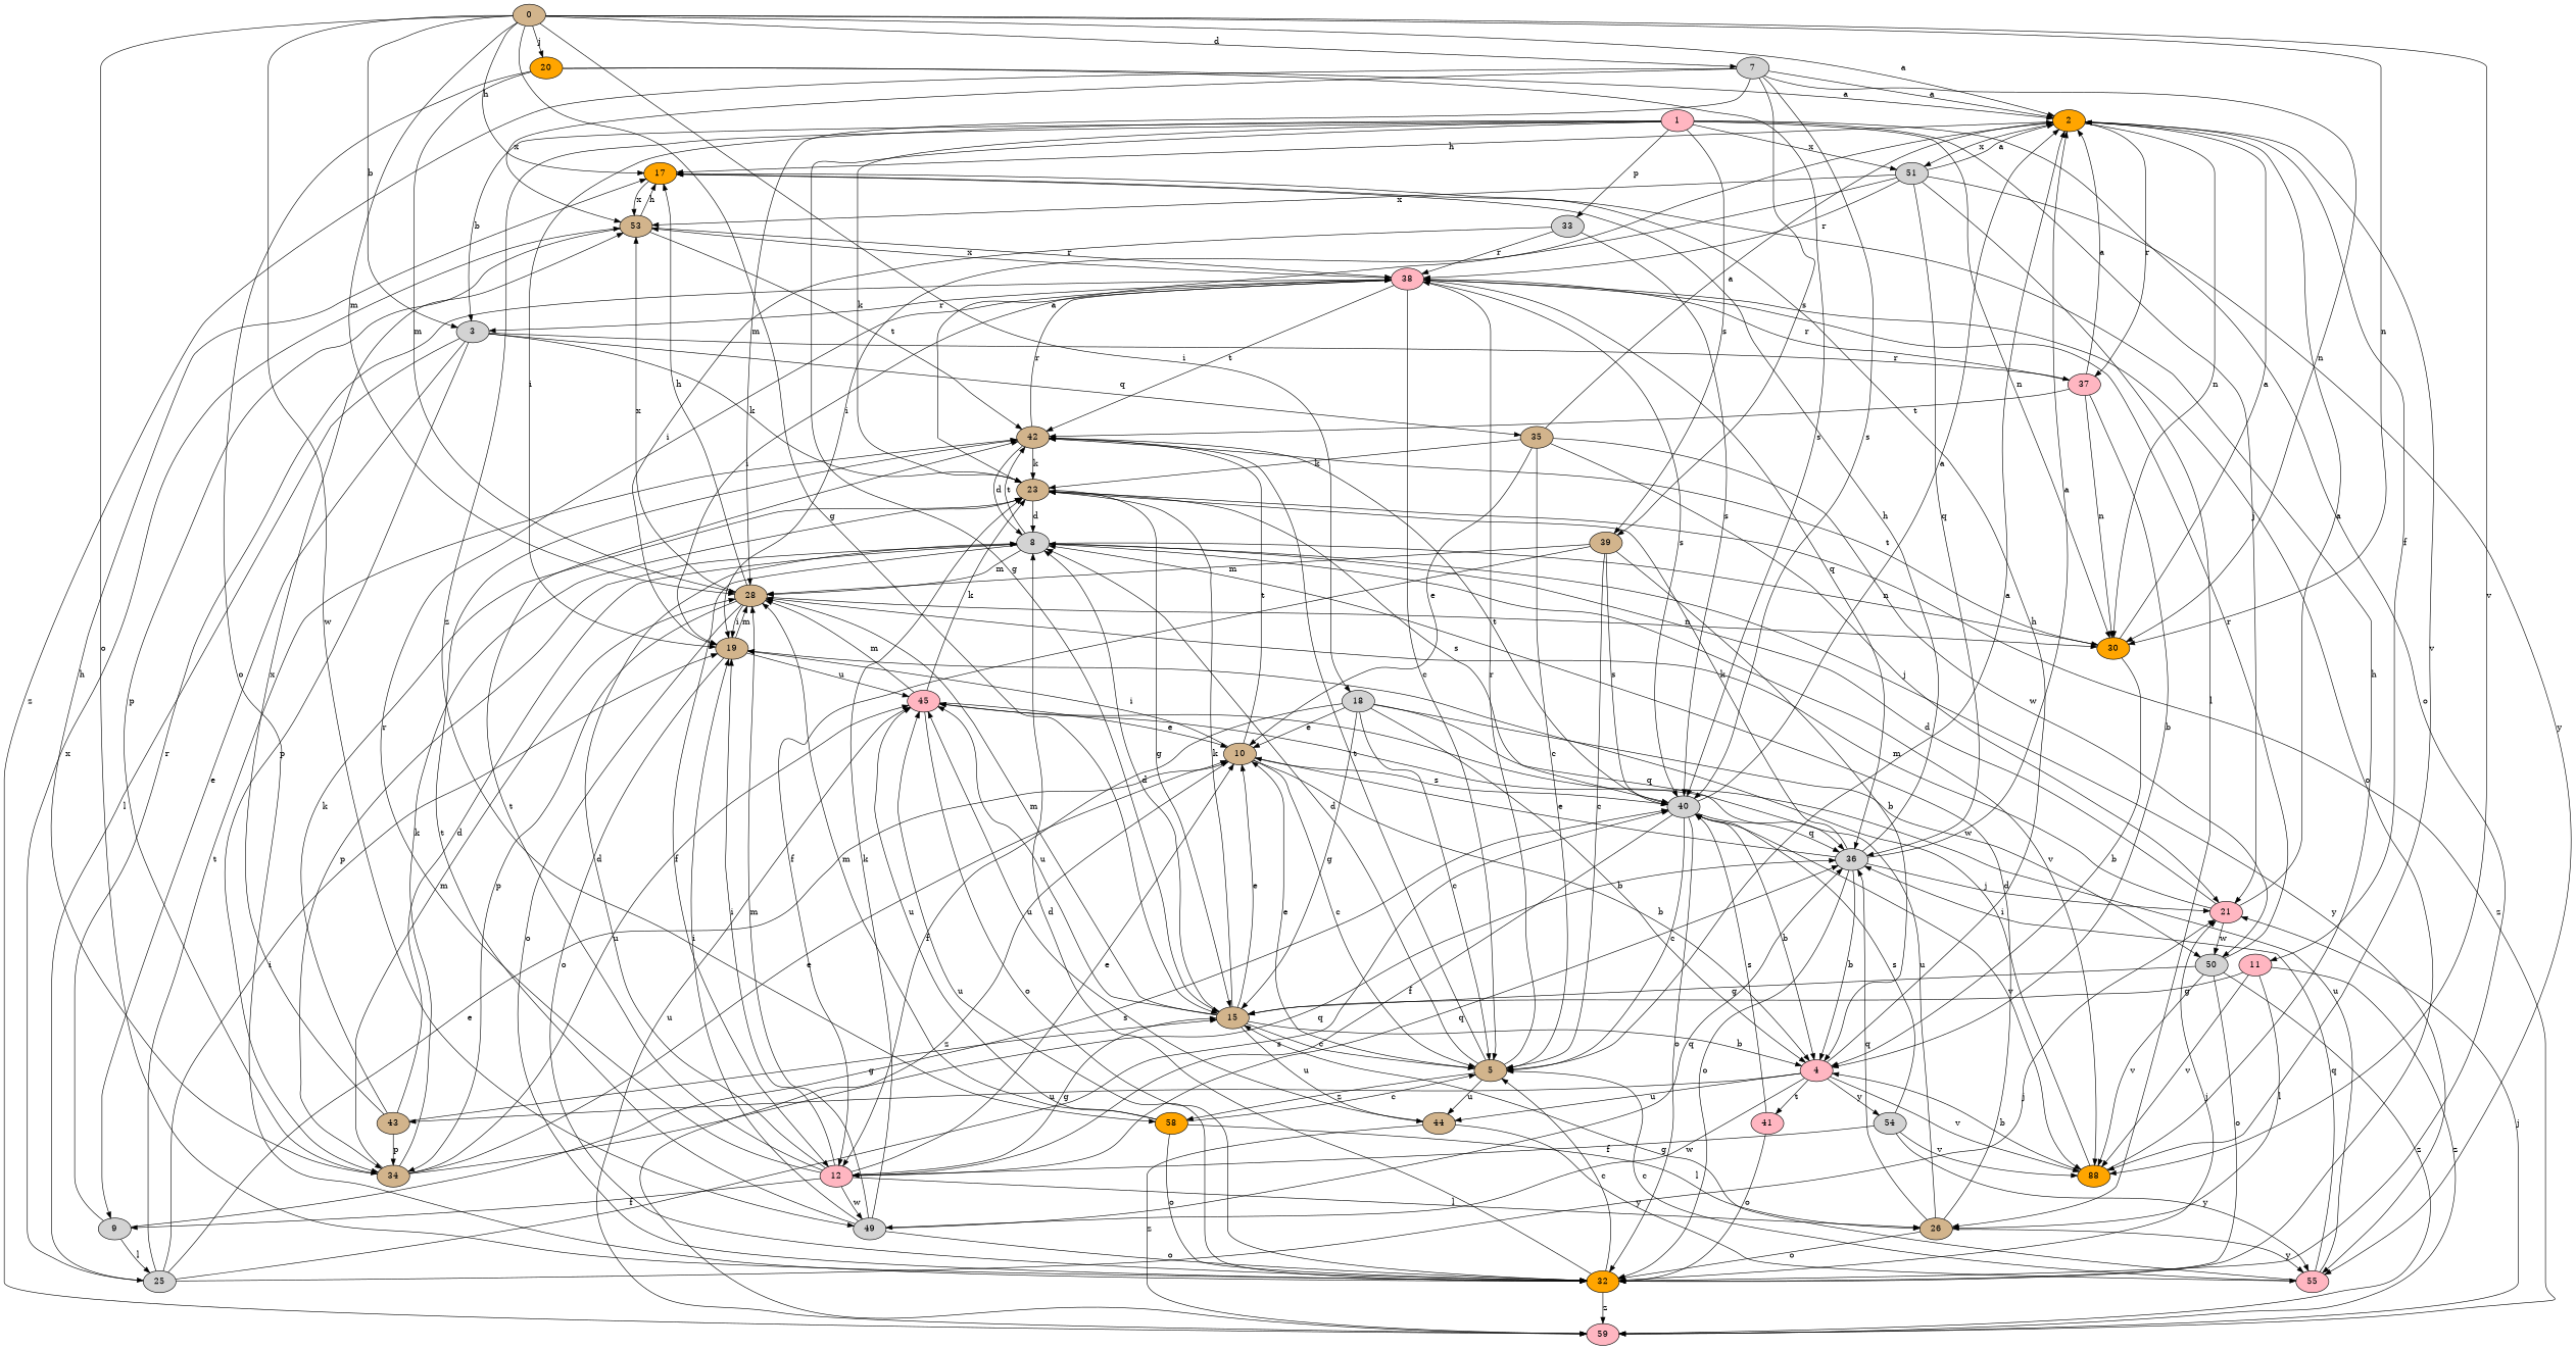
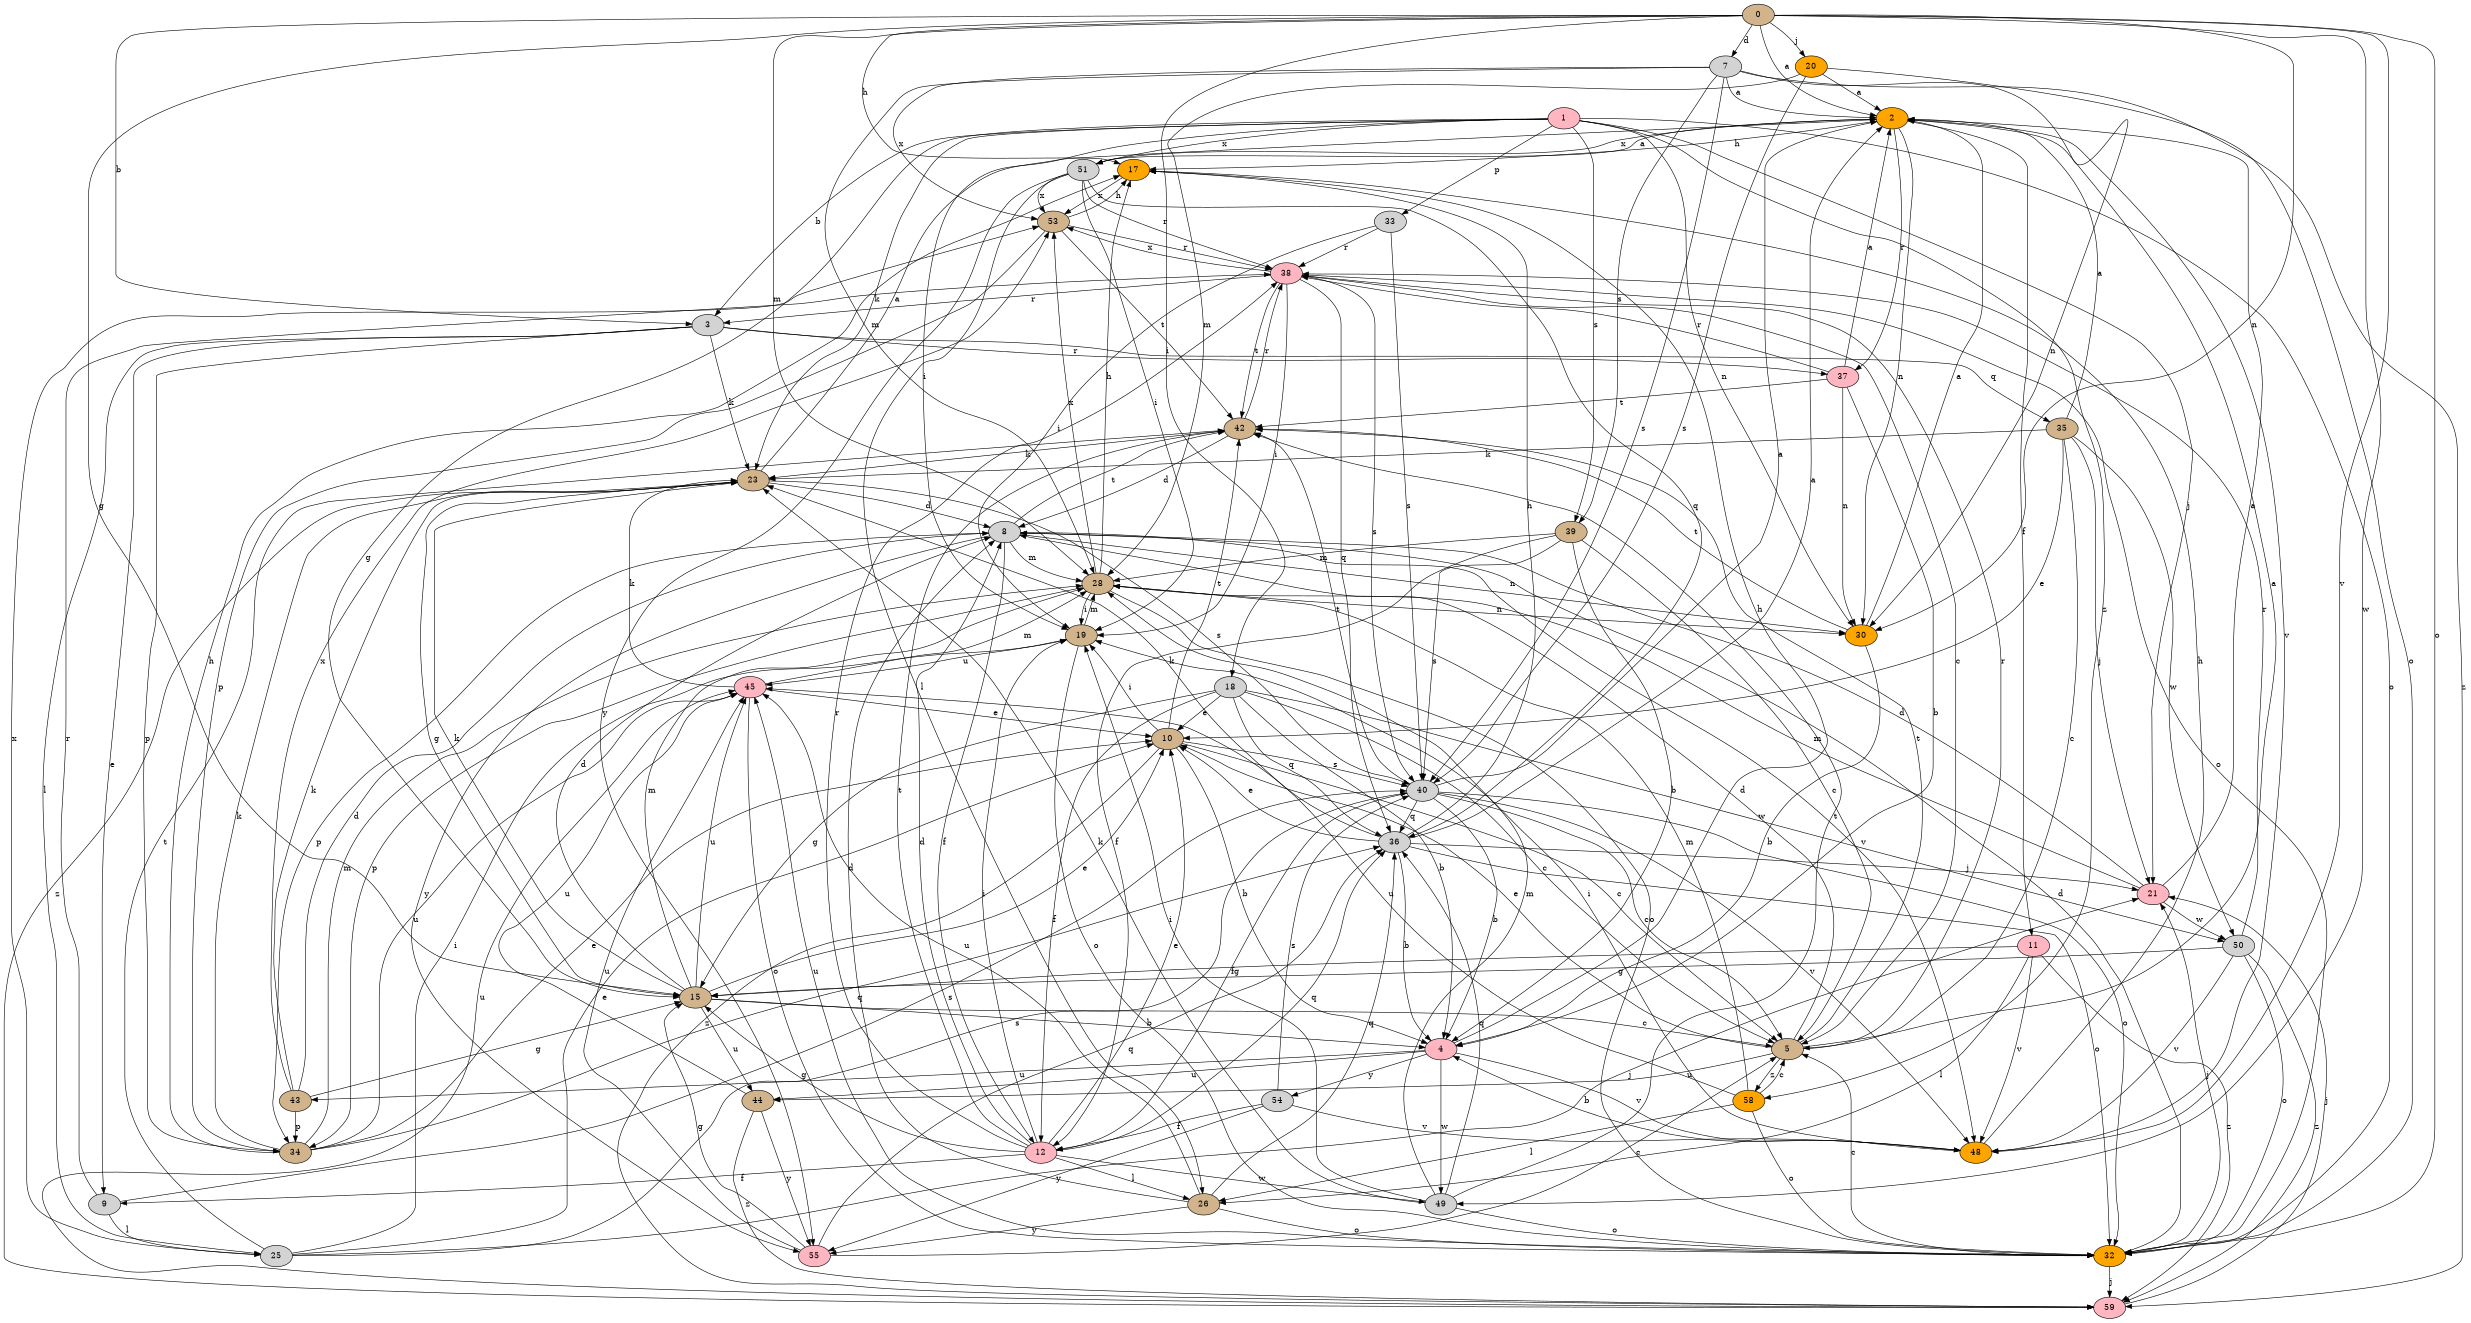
  strict digraph {
    node [fillcolor=tan style=filled]
    2 [fillcolor=orange]
    0
    3 [fillcolor=lightgrey]
    7 [fillcolor=lightgrey]
    15
    17 [fillcolor=orange]
    18 [fillcolor=lightgrey]
    20 [fillcolor=orange]
    28
    30 [fillcolor=orange]
    32 [fillcolor=orange]
-   48 [fillcolor=orange label=88]
+   48 [fillcolor=orange]
    49 [fillcolor=lightgrey]
    51 [fillcolor=lightgrey]
    11 [fillcolor=lightpink]
    37 [fillcolor=lightpink]
    23
    9 [fillcolor=lightgrey]
    25 [fillcolor=lightgrey]
    34
    35
    39
    40 [fillcolor=lightgrey]
    53
    59 [fillcolor=lightpink]
    4 [fillcolor=lightpink]
    44
    5
    8 [fillcolor=lightgrey]
    10
    45 [fillcolor=lightpink]
    12 [fillcolor=lightpink]
    36 [fillcolor=lightgrey]
    50 [fillcolor=lightgrey]
    19
    42
    21 [fillcolor=lightpink]
    1 [fillcolor=lightpink]
    33 [fillcolor=lightgrey]
    58 [fillcolor=orange]
    38 [fillcolor=lightpink]
    55 [fillcolor=lightpink]
    26
-   41 [fillcolor=lightpink]
    43
    54 [fillcolor=lightgrey]
    2 -> 17 [label=h]
    2 -> 30 [label=n]
    2 -> 48 [label=v]
    2 -> 51 [label=x]
    2 -> 11 [label=f]
    2 -> 37 [label=r]
    0 -> 2 [label=a]
    0 -> 3 [label=b]
    0 -> 7 [label=d]
    0 -> 15 [label=g]
    0 -> 17 [label=h]
    0 -> 18 [label=i]
    0 -> 20 [label=j]
    0 -> 28 [label=m]
    0 -> 30 [label=n]
    0 -> 32 [label=o]
    0 -> 48 [label=v]
    0 -> 49 [label=w]
    3 -> 37 [label=r]
    3 -> 23 [label=k]
    3 -> 9 [label=e]
    3 -> 25 [label=l]
    3 -> 34 [label=p]
    3 -> 35 [label=q]
    7 -> 2 [label=a]
    7 -> 28 [label=m]
    7 -> 30 [label=n]
    7 -> 39 [label=s]
    7 -> 40 [label=s]
    7 -> 53 [label=x]
    7 -> 59 [label=z]
    15 -> 28 [label=m]
    15 -> 23 [label=k]
    15 -> 4 [label=b]
    15 -> 44 [label=u]
    15 -> 5 [label=c]
    15 -> 8 [label=d]
    15 -> 10 [label=e]
    15 -> 45 [label=u]
    17 -> 53 [label=x]
    18 -> 15 [label=g]
    18 -> 4 [label=b]
    18 -> 5 [label=c]
    18 -> 10 [label=e]
    18 -> 12 [label=f]
    18 -> 36 [label=q]
    18 -> 50 [label=w]
    20 -> 2 [label=a]
    20 -> 28 [label=m]
    20 -> 32 [label=o]
    20 -> 40 [label=s]
    28 -> 17 [label=h]
    28 -> 30 [label=n]
    28 -> 32 [label=o]
    28 -> 34 [label=p]
    28 -> 53 [label=x]
    28 -> 19 [label=i]
    30 -> 2 [label=a]
    30 -> 4 [label=b]
    30 -> 42 [label=t]
-   32 -> 59 [label=z]
+   32 -> 59 [label=j]
    32 -> 5 [label=c]
    32 -> 8 [label=d]
    32 -> 45 [label=u]
    32 -> 21 [label=j]
    48 -> 17 [label=h]
    48 -> 4 [label=b]
    48 -> 19 [label=i]
    49 -> 28 [label=m]
    49 -> 32 [label=o]
    49 -> 23 [label=k]
    49 -> 36 [label=q]
    49 -> 19 [label=i]
    49 -> 42 [label=t]
    51 -> 2 [label=a]
    51 -> 53 [label=x]
    51 -> 36 [label=q]
    51 -> 19 [label=i]
    51 -> 38 [label=r]
    51 -> 55 [label=y]
    51 -> 26 [label=l]
    11 -> 15 [label=g]
    11 -> 48 [label=v]
    11 -> 59 [label=z]
    11 -> 26 [label=l]
    37 -> 2 [label=a]
    37 -> 30 [label=n]
    37 -> 4 [label=b]
    37 -> 42 [label=t]
    37 -> 38 [label=r]
    23 -> 2 [label=a]
    23 -> 15 [label=g]
    23 -> 40 [label=s]
    23 -> 59 [label=z]
    23 -> 8 [label=d]
    9 -> 25 [label=l]
    9 -> 40 [label=s]
    9 -> 38 [label=r]
    25 -> 40 [label=s]
    25 -> 53 [label=x]
    25 -> 10 [label=e]
    25 -> 19 [label=i]
    25 -> 42 [label=t]
    25 -> 21 [label=j]
    34 -> 17 [label=h]
    34 -> 28 [label=m]
    34 -> 23 [label=k]
    34 -> 10 [label=e]
    34 -> 45 [label=u]
    34 -> 36 [label=q]
    35 -> 2 [label=a]
    35 -> 23 [label=k]
    35 -> 5 [label=c]
    35 -> 10 [label=e]
    35 -> 50 [label=w]
    35 -> 21 [label=j]
    39 -> 28 [label=m]
    39 -> 40 [label=s]
    39 -> 4 [label=b]
    39 -> 5 [label=c]
    39 -> 12 [label=f]
    40 -> 2 [label=a]
    40 -> 32 [label=o]
    40 -> 48 [label=v]
    40 -> 4 [label=b]
    40 -> 5 [label=c]
    40 -> 12 [label=f]
    40 -> 36 [label=q]
    40 -> 42 [label=t]
    53 -> 17 [label=h]
    53 -> 34 [label=p]
    53 -> 42 [label=t]
    53 -> 38 [label=r]
    59 -> 45 [label=u]
    59 -> 21 [label=j]
    4 -> 17 [label=h]
    4 -> 48 [label=v]
    4 -> 49 [label=w]
    4 -> 44 [label=u]
-   4 -> 41 [label=t]
    4 -> 43 [label=u]
    4 -> 54 [label=y]
    44 -> 59 [label=z]
    44 -> 45 [label=u]
    44 -> 55 [label=y]
    5 -> 2 [label=a]
    5 -> 44 [label=u]
    5 -> 8 [label=d]
    5 -> 10 [label=e]
    5 -> 42 [label=t]
    5 -> 58 [label=z]
    5 -> 38 [label=r]
    8 -> 28 [label=m]
    8 -> 30 [label=n]
    8 -> 48 [label=v]
    8 -> 34 [label=p]
    8 -> 12 [label=f]
    8 -> 42 [label=t]
    8 -> 55 [label=y]
    10 -> 40 [label=s]
    10 -> 59 [label=z]
    10 -> 4 [label=b]
    10 -> 5 [label=c]
    10 -> 19 [label=i]
    10 -> 42 [label=t]
    45 -> 28 [label=m]
    45 -> 32 [label=o]
    45 -> 23 [label=k]
    45 -> 10 [label=e]
    12 -> 15 [label=g]
    12 -> 49 [label=w]
    12 -> 9 [label=f]
    12 -> 8 [label=d]
    12 -> 10 [label=e]
    12 -> 36 [label=q]
    12 -> 19 [label=i]
    12 -> 42 [label=t]
    12 -> 38 [label=r]
    12 -> 26 [label=l]
    36 -> 2 [label=a]
    36 -> 17 [label=h]
    36 -> 32 [label=o]
    36 -> 23 [label=k]
    36 -> 4 [label=b]
    36 -> 10 [label=e]
    36 -> 21 [label=j]
    50 -> 15 [label=g]
    50 -> 32 [label=o]
    50 -> 48 [label=v]
    50 -> 59 [label=z]
    50 -> 38 [label=r]
    19 -> 28 [label=m]
    19 -> 32 [label=o]
    19 -> 45 [label=u]
    42 -> 23 [label=k]
    42 -> 8 [label=d]
    42 -> 38 [label=r]
    21 -> 2 [label=a]
    21 -> 28 [label=m]
    21 -> 8 [label=d]
    21 -> 50 [label=w]
    1 -> 3 [label=b]
    1 -> 15 [label=g]
    1 -> 30 [label=n]
    1 -> 32 [label=o]
    1 -> 51 [label=x]
    1 -> 23 [label=k]
    1 -> 39 [label=s]
    1 -> 19 [label=i]
    1 -> 21 [label=j]
    1 -> 33 [label=p]
    1 -> 58 [label=z]
    33 -> 40 [label=s]
    33 -> 19 [label=i]
    33 -> 38 [label=r]
    58 -> 28 [label=m]
    58 -> 32 [label=o]
    58 -> 5 [label=c]
    58 -> 45 [label=u]
    58 -> 26 [label=l]
    38 -> 3 [label=r]
    38 -> 32 [label=o]
    38 -> 40 [label=s]
    38 -> 53 [label=x]
    38 -> 5 [label=c]
    38 -> 36 [label=q]
    38 -> 19 [label=i]
    38 -> 42 [label=t]
    55 -> 15 [label=g]
    55 -> 5 [label=c]
    55 -> 45 [label=u]
    55 -> 36 [label=q]
    26 -> 32 [label=o]
    26 -> 8 [label=d]
    26 -> 45 [label=u]
    26 -> 36 [label=q]
    26 -> 55 [label=y]
-   41 -> 32 [label=o]
-   41 -> 40 [label=s]
    43 -> 15 [label=g]
    43 -> 23 [label=k]
    43 -> 34 [label=p]
    43 -> 53 [label=x]
    43 -> 8 [label=d]
    54 -> 48 [label=v]
    54 -> 40 [label=s]
    54 -> 12 [label=f]
    54 -> 55 [label=y]
  }
